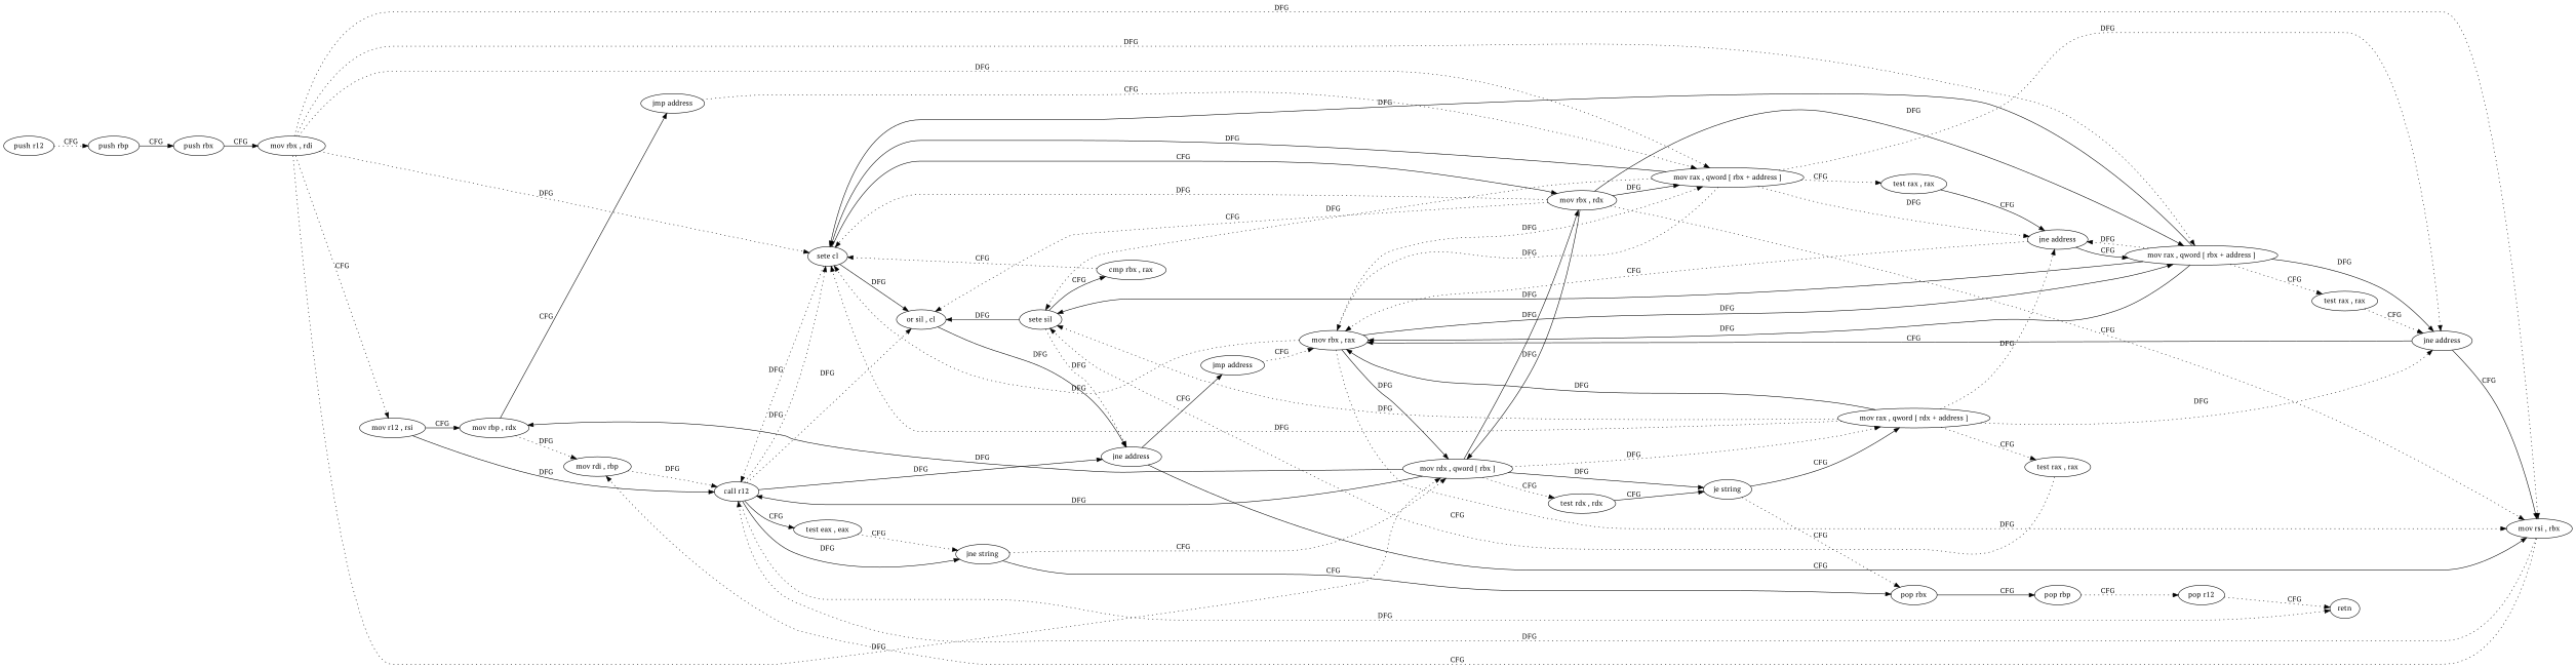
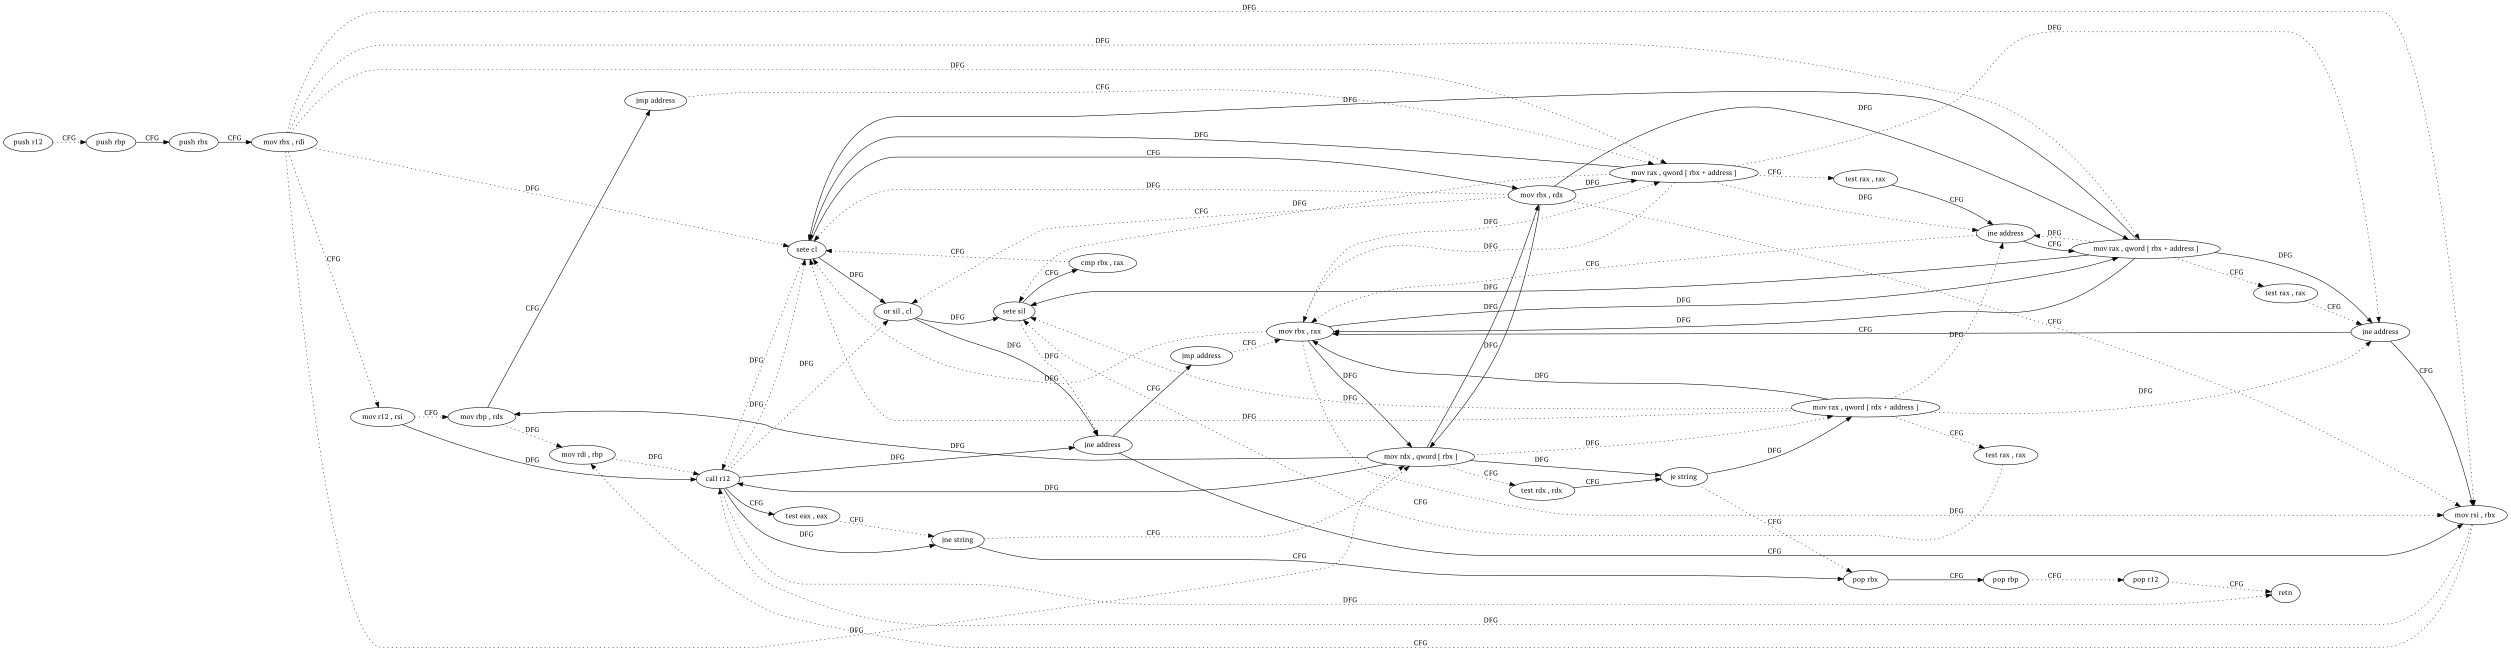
  digraph {
    fontname="PT Serif"
    rankdir=LR
    node [fontname="PT Serif"]
    edge [fontname="PT Serif" style=dotted]
    n1 [label="push r12"]
    n2 [label="push rbp"]
    n3 [label="push rbx"]
    n4 [label="mov rbx , rdi"]
    n5 [label="mov r12 , rsi"]
    n6 [label="mov rax , qword [ rbx + address ]"]
    n7 [label="mov rax , qword [ rbx + address ]"]
    n8 [label="mov rsi , rbx"]
    n9 [label="mov rdx , qword [ rbx ]"]
    n10 [label="sete cl"]
    n11 [label="mov rbp , rdx"]
    n12 [label="call r12"]
    n13 [label="test rax , rax"]
    n14 [label="jne address"]
    n15 [label="mov rbx , rax"]
    n16 [label="jne address"]
    n17 [label="sete sil"]
    n18 [label="test rax , rax"]
    n19 [label="mov rdi , rbp"]
    n20 [label="test rdx , rdx"]
    n21 [label="je string"]
    n22 [label="mov rax , qword [ rdx + address ]"]
    n23 [label="mov rbx , rdx"]
    n24 [label="or sil , cl"]
    n25 [label="jmp address"]
    n26 [label="test eax , eax"]
    n27 [label="jne string"]
    n28 [label=retn]
    n29 [label="jne address"]
    n30 [label="cmp rbx , rax"]
    n31 [label="pop rbx"]
    n32 [label="jmp address"]
    n33 [label="pop rbp"]
    n34 [label="pop r12"]
    n35 [label="test rax , rax"]
    n1 -> n2 [label=CFG]
    n2 -> n3 [label=CFG style=solid]
    n3 -> n4 [label=CFG style=solid]
    n4 -> n5 [label=CFG]
    n4 -> n6 [label=DFG]
    n4 -> n7 [label=DFG]
    n4 -> n8 [label=DFG]
    n4 -> n9 [label=DFG]
    n4 -> n10 [label=DFG]
-   n5 -> n11 [label=CFG style=solid]
+   n5 -> n11 [label=CFG]
    n5 -> n12 [label=DFG style=solid]
    n6 -> n10 [label=DFG style=solid]
    n6 -> n13 [label=CFG]
    n6 -> n14 [label=DFG]
    n6 -> n15 [label=DFG]
    n6 -> n16 [label=DFG]
    n6 -> n17 [label=DFG]
    n7 -> n10 [label=DFG style=solid]
    n7 -> n14 [label=DFG]
    n7 -> n15 [label=DFG style=solid]
    n7 -> n16 [label=DFG style=solid]
    n7 -> n17 [label=DFG style=solid]
    n7 -> n18 [label=CFG]
    n8 -> n12 [label=DFG]
    n8 -> n19 [label=CFG]
    n9 -> n11 [label=DFG style=solid]
    n9 -> n12 [label=DFG style=solid]
    n9 -> n20 [label=CFG]
    n9 -> n21 [label=DFG style=solid]
    n9 -> n22 [label=DFG]
    n9 -> n23 [label=DFG style=solid]
    n10 -> n12 [label=DFG]
    n10 -> n23 [label=CFG style=solid]
    n10 -> n24 [label=DFG style=solid]
    n11 -> n19 [label=DFG]
    n11 -> n25 [label=CFG style=solid]
    n12 -> n10 [label=DFG]
    n12 -> n24 [label=DFG]
    n12 -> n26 [label=CFG style=solid]
    n12 -> n27 [label=DFG style=solid]
    n12 -> n28 [label=DFG]
    n12 -> n29 [label=DFG style=solid]
    n13 -> n14 [label=CFG style=solid]
    n14 -> n7 [label=CFG style=solid]
    n14 -> n15 [label=CFG]
    n15 -> n6 [label=DFG]
    n15 -> n7 [label=DFG style=solid]
    n15 -> n8 [label=DFG]
    n15 -> n9 [label=DFG style=solid]
    n15 -> n10 [label=DFG]
    n16 -> n8 [label=CFG style=solid]
    n16 -> n15 [label=CFG style=solid]
-   n17 -> n24 [label=DFG style=solid]
+   n24 -> n17 [label=DFG style=solid]
    n17 -> n29 [label=DFG]
    n17 -> n30 [label=CFG style=solid]
    n18 -> n16 [label=CFG]
    n19 -> n12 [label=DFG]
    n20 -> n21 [label=CFG style=solid]
-   n21 -> n22 [label=CFG style=solid]
+   n21 -> n22 [label=DFG style=solid]
    n21 -> n31 [label=CFG]
    n22 -> n10 [label=DFG]
    n22 -> n14 [label=DFG]
    n22 -> n15 [label=DFG style=solid]
    n22 -> n16 [label=DFG]
    n22 -> n17 [label=DFG]
    n22 -> n35 [label=CFG]
    n23 -> n6 [label=DFG style=solid]
    n23 -> n7 [label=DFG style=solid]
    n23 -> n8 [label=CFG]
    n23 -> n9 [label=DFG style=solid]
    n23 -> n10 [label=DFG]
    n23 -> n24 [label=CFG]
    n24 -> n29 [label=DFG style=solid]
    n25 -> n6 [label=CFG]
    n26 -> n27 [label=CFG]
    n27 -> n9 [label=CFG]
    n27 -> n31 [label=CFG style=solid]
    n29 -> n8 [label=CFG style=solid]
    n29 -> n32 [label=CFG style=solid]
    n30 -> n10 [label=CFG]
    n31 -> n33 [label=CFG style=solid]
    n32 -> n15 [label=CFG]
    n33 -> n34 [label=CFG]
    n34 -> n28 [label=CFG]
    n35 -> n17 [label=CFG]
  }
